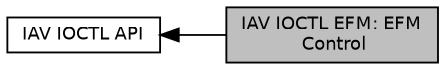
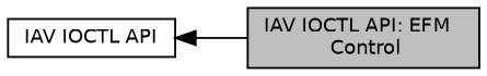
  digraph {
    rankdir=LR
    node [color=black fontname=Helvetica fontsize=10 shape=box]
    n1 [height=0.2 label="IAV IOCTL API" width=0.4]
-   n2 [fillcolor=grey75 fontcolor=black height=0.2 label="IAV IOCTL EFM: EFM\l Control" style=filled width=0.4]
+   n2 [fillcolor=grey75 fontcolor=black height=0.2 label="IAV IOCTL API: EFM\l Control" style=filled width=0.4]
    n1 -> n2 [dir=back fontname=Helvetica fontsize=10 labelfontname=Helvetica labelfontsize=10 shape=plaintext style=solid]
  }
